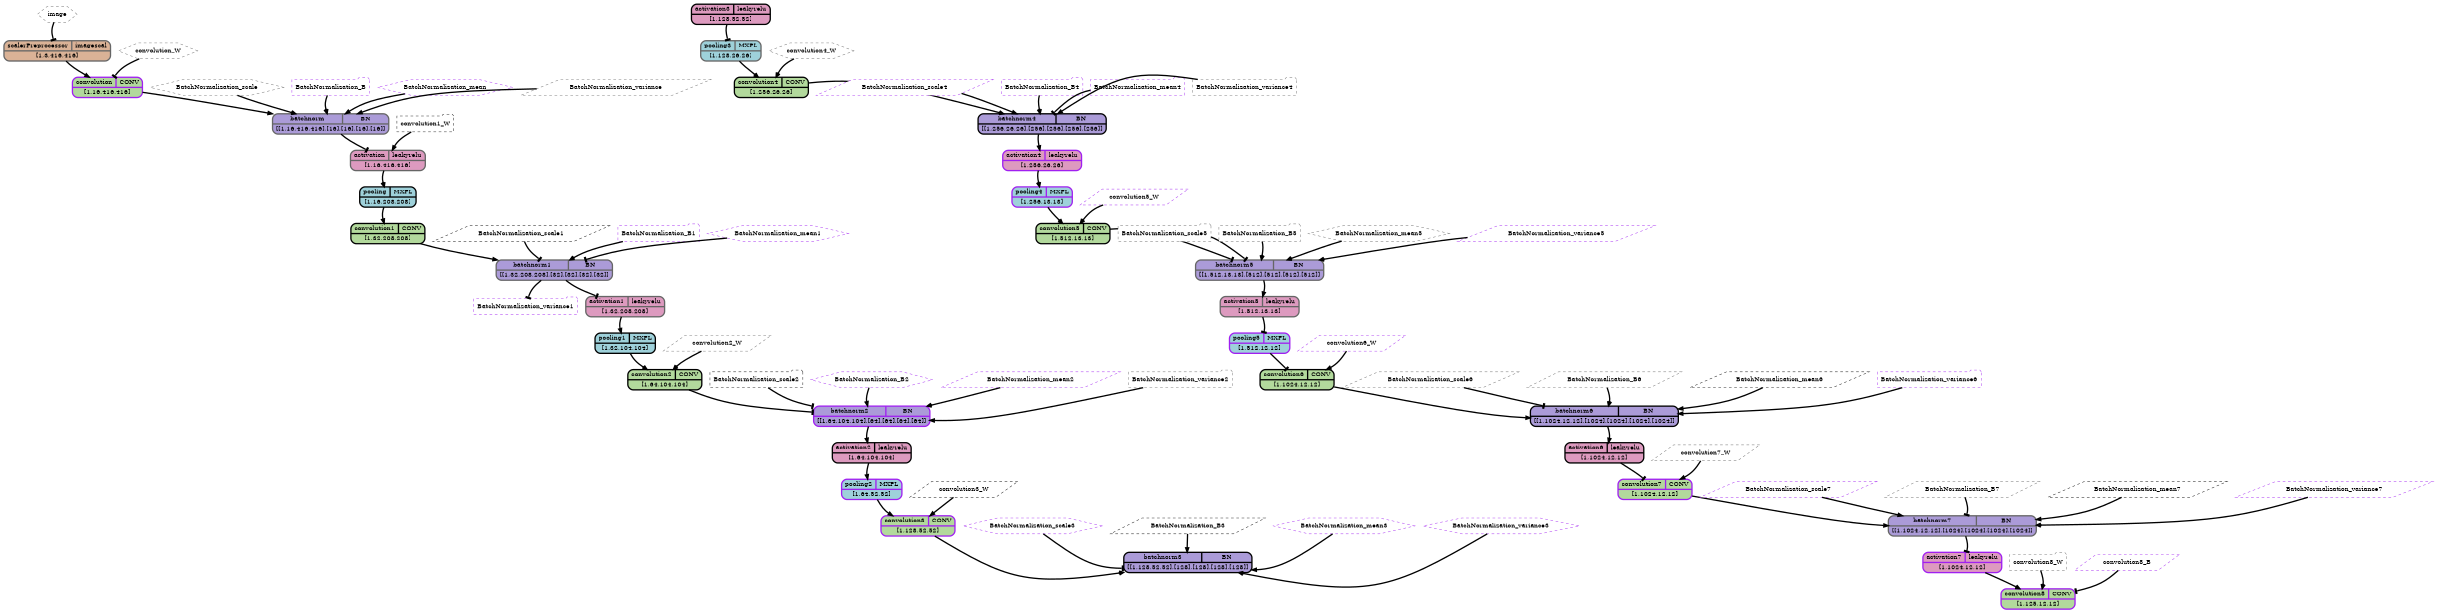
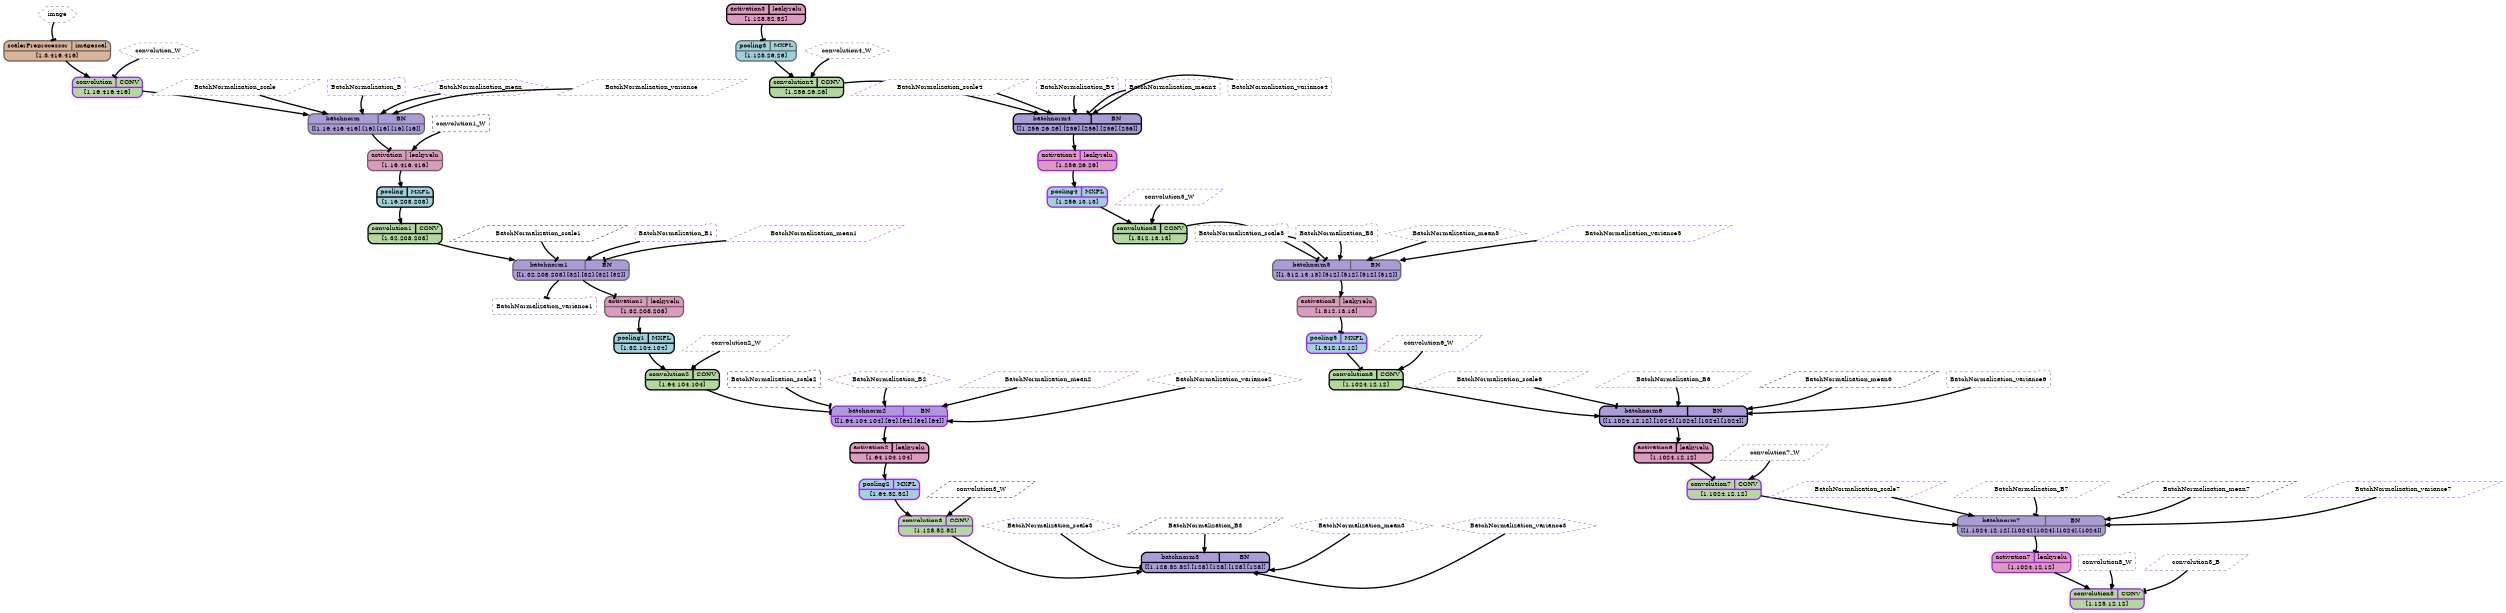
  strict digraph {
    overlap_shrink=true
    rankdir=TB
    splines=curved
    node [color=purple fillcolor=white shape=Mrecord style="filled,dashed" type=constant_input]
    edge [arrowhead=normal penwidth=3]
    n1 [color=gray40 label=image shape=hexagon]
    n2 [color=gray40 fillcolor="#dab296" fontcolor="#000000" inputs=image label="{ {scalerPreprocessor  | imagescal} | [1,3,416,416] }" outputs=image2 penwidth=3 style=filled type=ImageScaler]
    n3 [fillcolor="#b2d99c" fontcolor="#000000" inputs="image2;convolution_W" label="{ {convolution  | CONV} | [1,16,416,416] }" outputs=convolution2d_1_output penwidth=3 style=filled type=Conv]
    n4 [color=gray40 fillcolor="#ab9bd8" fontcolor="#000000" inputs="convolution2d_1_output;BatchNormalization_scale;BatchNormalization_B;BatchNormalization_mean;BatchNormalization_variance" label="{ {batchnorm  | BN} | [[1,16,416,416],[16],[16],[16],[16]] }" outputs=batchnormalization_1_output penwidth=3 style=filled type=BatchNormalization]
    n5 [color=gray40 label=convolution_W shape=hexagon]
    n6 [color=gray40 fillcolor="#dd9abf" fontcolor="#000000" inputs=batchnormalization_1_output label="{ {activation  | leakyrelu} | [1,16,416,416] }" outputs=leakyrelu_1_output penwidth=3 style=filled type=LeakyRelu]
-   n7 [color=gray40 label=BatchNormalization_scale shape=hexagon]
+   n7 [color=gray40 label=BatchNormalization_scale shape=parallelogram]
    n8 [label=BatchNormalization_B shape=folder]
    n9 [label=BatchNormalization_mean shape=hexagon]
    n10 [color=gray40 label=BatchNormalization_variance shape=parallelogram]
    n11 [color=black fillcolor="#9ed1da" fontcolor="#000000" inputs=leakyrelu_1_output label="{ {pooling  | MXPL} | [1,16,208,208] }" outputs=maxpooling2d_1_output penwidth=3 style=filled type=MaxPool]
    n12 [color=black fillcolor="#b2d99c" fontcolor="#000000" inputs="maxpooling2d_1_output;convolution1_W" label="{ {convolution1  | CONV} | [1,32,208,208] }" outputs=convolution2d_2_output penwidth=3 style=filled type=Conv]
    n13 [color=gray40 fillcolor="#ab9bd8" fontcolor="#000000" inputs="convolution2d_2_output;BatchNormalization_scale1;BatchNormalization_B1;BatchNormalization_mean1;BatchNormalization_variance1" label="{ {batchnorm1  | BN} | [[1,32,208,208],[32],[32],[32],[32]] }" outputs=batchnormalization_2_output penwidth=3 style=filled type=BatchNormalization]
    n14 [color=black label=convolution1_W shape=folder]
    n15 [label=BatchNormalization_variance1 shape=folder]
    n16 [color=gray40 fillcolor="#dd9abf" fontcolor="#000000" inputs=batchnormalization_2_output label="{ {activation1  | leakyrelu} | [1,32,208,208] }" outputs=leakyrelu_2_output penwidth=3 style=filled type=LeakyRelu]
    n17 [color=black label=BatchNormalization_scale1 shape=parallelogram]
    n18 [label=BatchNormalization_B1 shape=folder]
-   n19 [label=BatchNormalization_mean1 shape=hexagon]
+   n19 [label=BatchNormalization_mean1 shape=parallelogram]
    n20 [color=black fillcolor="#9ed1da" fontcolor="#000000" inputs=leakyrelu_2_output label="{ {pooling1  | MXPL} | [1,32,104,104] }" outputs=maxpooling2d_2_output penwidth=3 style=filled type=MaxPool]
    n21 [color=black fillcolor="#b2d99c" fontcolor="#000000" inputs="maxpooling2d_2_output;convolution2_W" label="{ {convolution2  | CONV} | [1,64,104,104] }" outputs=convolution2d_3_output penwidth=3 style=filled type=Conv]
    n22 [fillcolor="#ab9bd8" fontcolor="#000000" inputs="convolution2d_3_output;BatchNormalization_scale2;BatchNormalization_B2;BatchNormalization_mean2;BatchNormalization_variance2" label="{ {batchnorm2  | BN} | [[1,64,104,104],[64],[64],[64],[64]] }" outputs=batchnormalization_3_output penwidth=3 style=filled type=BatchNormalization]
    n23 [color=gray40 label=convolution2_W shape=parallelogram]
    n24 [color=black fillcolor="#dd9abf" fontcolor="#000000" inputs=batchnormalization_3_output label="{ {activation2  | leakyrelu} | [1,64,104,104] }" outputs=leakyrelu_3_output penwidth=3 style=filled type=LeakyRelu]
    n25 [color=black label=BatchNormalization_scale2 shape=folder]
    n26 [label=BatchNormalization_B2 shape=hexagon]
    n27 [label=BatchNormalization_mean2 shape=parallelogram]
-   n28 [color=gray40 label=BatchNormalization_variance2 shape=folder]
+   n28 [color=gray40 label=BatchNormalization_variance2 shape=hexagon]
    n29 [fillcolor="#9ed1da" fontcolor="#000000" inputs=leakyrelu_3_output label="{ {pooling2  | MXPL} | [1,64,52,52] }" outputs=maxpooling2d_3_output penwidth=3 style=filled type=MaxPool]
    n30 [fillcolor="#b2d99c" fontcolor="#000000" inputs="maxpooling2d_3_output;convolution3_W" label="{ {convolution3  | CONV} | [1,128,52,52] }" outputs=convolution2d_4_output penwidth=3 style=filled type=Conv]
    n31 [color=black fillcolor="#ab9bd8" fontcolor="#000000" inputs="convolution2d_4_output;BatchNormalization_scale3;BatchNormalization_B3;BatchNormalization_mean3;BatchNormalization_variance3" label="{ {batchnorm3  | BN} | [[1,128,52,52],[128],[128],[128],[128]] }" outputs=batchnormalization_4_output penwidth=3 style=filled type=BatchNormalization]
    n32 [color=black label=convolution3_W shape=parallelogram]
    n33 [label=BatchNormalization_scale3 shape=hexagon]
    n34 [color=black label=BatchNormalization_B3 shape=parallelogram]
    n35 [label=BatchNormalization_mean3 shape=hexagon]
    n36 [label=BatchNormalization_variance3 shape=hexagon]
    n37 [color=black fillcolor="#dd9abf" fontcolor="#000000" inputs=batchnormalization_4_output label="{ {activation3  | leakyrelu} | [1,128,52,52] }" outputs=leakyrelu_4_output penwidth=3 style=filled type=LeakyRelu]
    n38 [color=gray40 fillcolor="#9ed1da" fontcolor="#000000" inputs=leakyrelu_4_output label="{ {pooling3  | MXPL} | [1,128,26,26] }" outputs=maxpooling2d_4_output penwidth=3 style=filled type=MaxPool]
    n39 [color=black fillcolor="#b2d99c" fontcolor="#000000" inputs="maxpooling2d_4_output;convolution4_W" label="{ {convolution4  | CONV} | [1,256,26,26] }" outputs=convolution2d_5_output penwidth=3 style=filled type=Conv]
    n40 [color=black fillcolor="#ab9bd8" fontcolor="#000000" inputs="convolution2d_5_output;BatchNormalization_scale4;BatchNormalization_B4;BatchNormalization_mean4;BatchNormalization_variance4" label="{ {batchnorm4  | BN} | [[1,256,26,26],[256],[256],[256],[256]] }" outputs=batchnormalization_5_output penwidth=3 style=filled type=BatchNormalization]
    n41 [color=gray40 label=convolution4_W shape=hexagon]
    n42 [fillcolor="#dd9abf" fontcolor="#000000" inputs=batchnormalization_5_output label="{ {activation4  | leakyrelu} | [1,256,26,26] }" outputs=leakyrelu_5_output penwidth=3 style=filled type=LeakyRelu]
    n43 [label=BatchNormalization_scale4 shape=parallelogram]
    n44 [label=BatchNormalization_B4 shape=folder]
    n45 [label=BatchNormalization_mean4 shape=folder]
    n46 [color=gray40 label=BatchNormalization_variance4 shape=folder]
    n47 [fillcolor="#9ed1da" fontcolor="#000000" inputs=leakyrelu_5_output label="{ {pooling4  | MXPL} | [1,256,13,13] }" outputs=maxpooling2d_5_output penwidth=3 style=filled type=MaxPool]
    n48 [color=black fillcolor="#b2d99c" fontcolor="#000000" inputs="maxpooling2d_5_output;convolution5_W" label="{ {convolution5  | CONV} | [1,512,13,13] }" outputs=convolution2d_6_output penwidth=3 style=filled type=Conv]
    n49 [color=gray40 fillcolor="#ab9bd8" fontcolor="#000000" inputs="convolution2d_6_output;BatchNormalization_scale5;BatchNormalization_B5;BatchNormalization_mean5;BatchNormalization_variance5" label="{ {batchnorm5  | BN} | [[1,512,13,13],[512],[512],[512],[512]] }" outputs=batchnormalization_6_output penwidth=3 style=filled type=BatchNormalization]
    n50 [label=convolution5_W shape=parallelogram]
    n51 [color=gray40 fillcolor="#dd9abf" fontcolor="#000000" inputs=batchnormalization_6_output label="{ {activation5  | leakyrelu} | [1,512,13,13] }" outputs=leakyrelu_6_output penwidth=3 style=filled type=LeakyRelu]
    n52 [color=gray40 label=BatchNormalization_scale5 shape=folder]
    n53 [color=gray40 label=BatchNormalization_B5 shape=folder]
    n54 [color=gray40 label=BatchNormalization_mean5 shape=hexagon]
    n55 [label=BatchNormalization_variance5 shape=parallelogram]
    n56 [fillcolor="#9ed1da" fontcolor="#000000" inputs=leakyrelu_6_output label="{ {pooling5  | MXPL} | [1,512,12,12] }" outputs=maxpooling2d_6_output penwidth=3 style=filled type=MaxPool]
    n57 [color=black fillcolor="#b2d99c" fontcolor="#000000" inputs="maxpooling2d_6_output;convolution6_W" label="{ {convolution6  | CONV} | [1,1024,12,12] }" outputs=convolution2d_7_output penwidth=3 style=filled type=Conv]
    n58 [color=black fillcolor="#ab9bd8" fontcolor="#000000" inputs="convolution2d_7_output;BatchNormalization_scale6;BatchNormalization_B6;BatchNormalization_mean6;BatchNormalization_variance6" label="{ {batchnorm6  | BN} | [[1,1024,12,12],[1024],[1024],[1024],[1024]] }" outputs=batchnormalization_7_output penwidth=3 style=filled type=BatchNormalization]
    n59 [label=convolution6_W shape=parallelogram]
    n60 [color=black fillcolor="#dd9abf" fontcolor="#000000" inputs=batchnormalization_7_output label="{ {activation6  | leakyrelu} | [1,1024,12,12] }" outputs=leakyrelu_7_output penwidth=3 style=filled type=LeakyRelu]
    n61 [color=gray40 label=BatchNormalization_scale6 shape=parallelogram]
    n62 [color=gray40 label=BatchNormalization_B6 shape=parallelogram]
    n63 [color=black label=BatchNormalization_mean6 shape=parallelogram]
    n64 [label=BatchNormalization_variance6 shape=folder]
    n65 [fillcolor="#b2d99c" fontcolor="#000000" inputs="leakyrelu_7_output;convolution7_W" label="{ {convolution7  | CONV} | [1,1024,12,12] }" outputs=convolution2d_8_output penwidth=3 style=filled type=Conv]
    n66 [color=gray40 fillcolor="#ab9bd8" fontcolor="#000000" inputs="convolution2d_8_output;BatchNormalization_scale7;BatchNormalization_B7;BatchNormalization_mean7;BatchNormalization_variance7" label="{ {batchnorm7  | BN} | [[1,1024,12,12],[1024],[1024],[1024],[1024]] }" outputs=batchnormalization_8_output penwidth=3 style=filled type=BatchNormalization]
    n67 [color=gray40 label=convolution7_W shape=parallelogram]
    n68 [fillcolor="#dd9abf" fontcolor="#000000" inputs=batchnormalization_8_output label="{ {activation7  | leakyrelu} | [1,1024,12,12] }" outputs=leakyrelu_8_output penwidth=3 style=filled type=LeakyRelu]
    n69 [label=BatchNormalization_scale7 shape=parallelogram]
    n70 [color=gray40 label=BatchNormalization_B7 shape=parallelogram]
    n71 [color=black label=BatchNormalization_mean7 shape=parallelogram]
    n72 [label=BatchNormalization_variance7 shape=parallelogram]
    n73 [fillcolor="#b2d99c" fontcolor="#000000" inputs="leakyrelu_8_output;convolution8_W;convolution8_B" label="{ {convolution8  | CONV} | [1,125,12,12] }" outputs=grid penwidth=3 style=filled type=Conv]
    n74 [color=gray40 label=convolution8_W shape=folder]
    n75 [label=convolution8_B shape=parallelogram]
    n1 -> n2 [arrowhead=tee]
    n2 -> n3
    n3 -> n4
    n4 -> n6 [arrowhead=tee]
    n5 -> n3 [arrowhead=tee]
    n6 -> n11 [arrowhead=vee]
    n7 -> n4 [arrowhead=vee]
    n8 -> n4 [arrowhead=vee]
    n9 -> n4
    n10 -> n4
    n11 -> n12
    n12 -> n13
    n13 -> n15 [arrowhead=tee]
    n13 -> n16 [arrowhead=tee]
    n14 -> n6
    n16 -> n20
    n17 -> n13 [arrowhead=tee]
    n18 -> n13 [arrowhead=vee]
    n19 -> n13 [arrowhead=tee]
    n20 -> n21 [arrowhead=vee]
    n21 -> n22 [arrowhead=tee]
    n22 -> n24
    n23 -> n21 [arrowhead=vee]
    n24 -> n29
    n25 -> n22 [arrowhead=tee]
    n26 -> n22
    n27 -> n22 [arrowhead=vee]
    n28 -> n22
    n29 -> n30
    n30 -> n31 [arrowhead=vee]
    n32 -> n30
    n33 -> n31 [arrowhead=tee]
    n34 -> n31
    n35 -> n31
    n36 -> n31 [arrowhead=vee]
    n37 -> n38 [arrowhead=tee]
    n38 -> n39 [arrowhead=vee]
    n39 -> n40 [arrowhead=vee]
    n40 -> n42
    n41 -> n39 [arrowhead=vee]
    n42 -> n47 [arrowhead=vee]
    n43 -> n40
    n44 -> n40 [arrowhead=vee]
    n45 -> n40 [arrowhead=tee]
    n46 -> n40
    n47 -> n48 [arrowhead=vee]
    n48 -> n49 [arrowhead=tee]
    n49 -> n51
    n50 -> n48 [arrowhead=vee]
    n51 -> n56 [arrowhead=tee]
    n52 -> n49 [arrowhead=tee]
    n53 -> n49 [arrowhead=vee]
    n54 -> n49 [arrowhead=vee]
    n55 -> n49 [arrowhead=vee]
    n56 -> n57 [arrowhead=tee]
    n57 -> n58
    n58 -> n60
    n59 -> n57
    n60 -> n65 [arrowhead=tee]
    n61 -> n58 [arrowhead=tee]
    n62 -> n58 [arrowhead=vee]
    n63 -> n58
    n64 -> n58
    n65 -> n66
    n66 -> n68 [arrowhead=tee]
    n67 -> n65
    n68 -> n73 [arrowhead=vee]
    n69 -> n66
    n70 -> n66 [arrowhead=tee]
    n71 -> n66
    n72 -> n66 [arrowhead=vee]
    n74 -> n73 [arrowhead=vee]
    n75 -> n73 [arrowhead=tee]
  }
